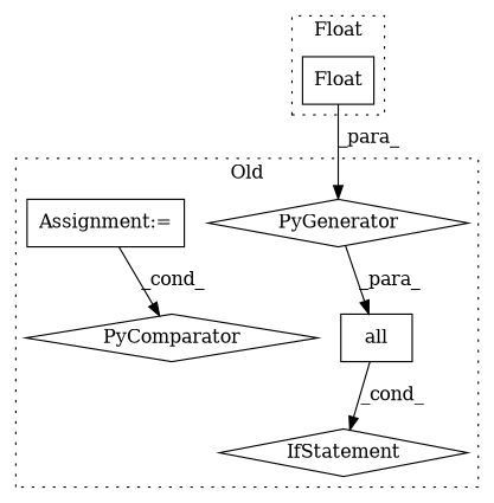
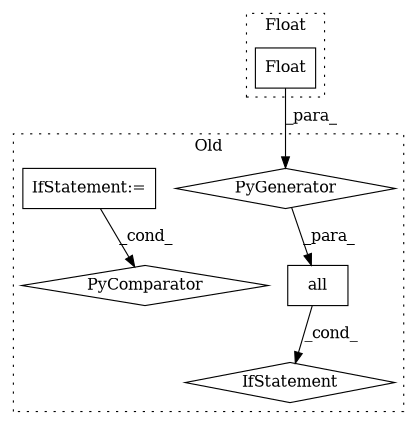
  digraph {
    node [a=32 l=30 s=2403 shape=box]
    n1 [l="15,-3" label=all s="2302,2439"]
    n2 [a=25 l="4,2" label=IfStatement s="2298,2436" shape=diamond]
    n3 [a=107 l=122 label=PyGenerator s=2317 shape=diamond]
    n4 [a=113 label=PyComparator shape=diamond]
-   n5 [a=7 label="Assignment:="]
+   n5 [a=7 label="IfStatement:="]
    n6 [l="6,1" label=Float s="1915,1963"]
    subgraph cluster_1 {
      label=Old
      style=dotted
      n1
      n2
      n3
      n4
      n5
    }
    subgraph cluster_2 {
      label=Float
      style=dotted
      n6
    }
    n1 -> n2 [label=_cond_]
    n3 -> n1 [label=_para_]
    n5 -> n4 [label=_cond_]
    n6 -> n3 [label=_para_]
  }
